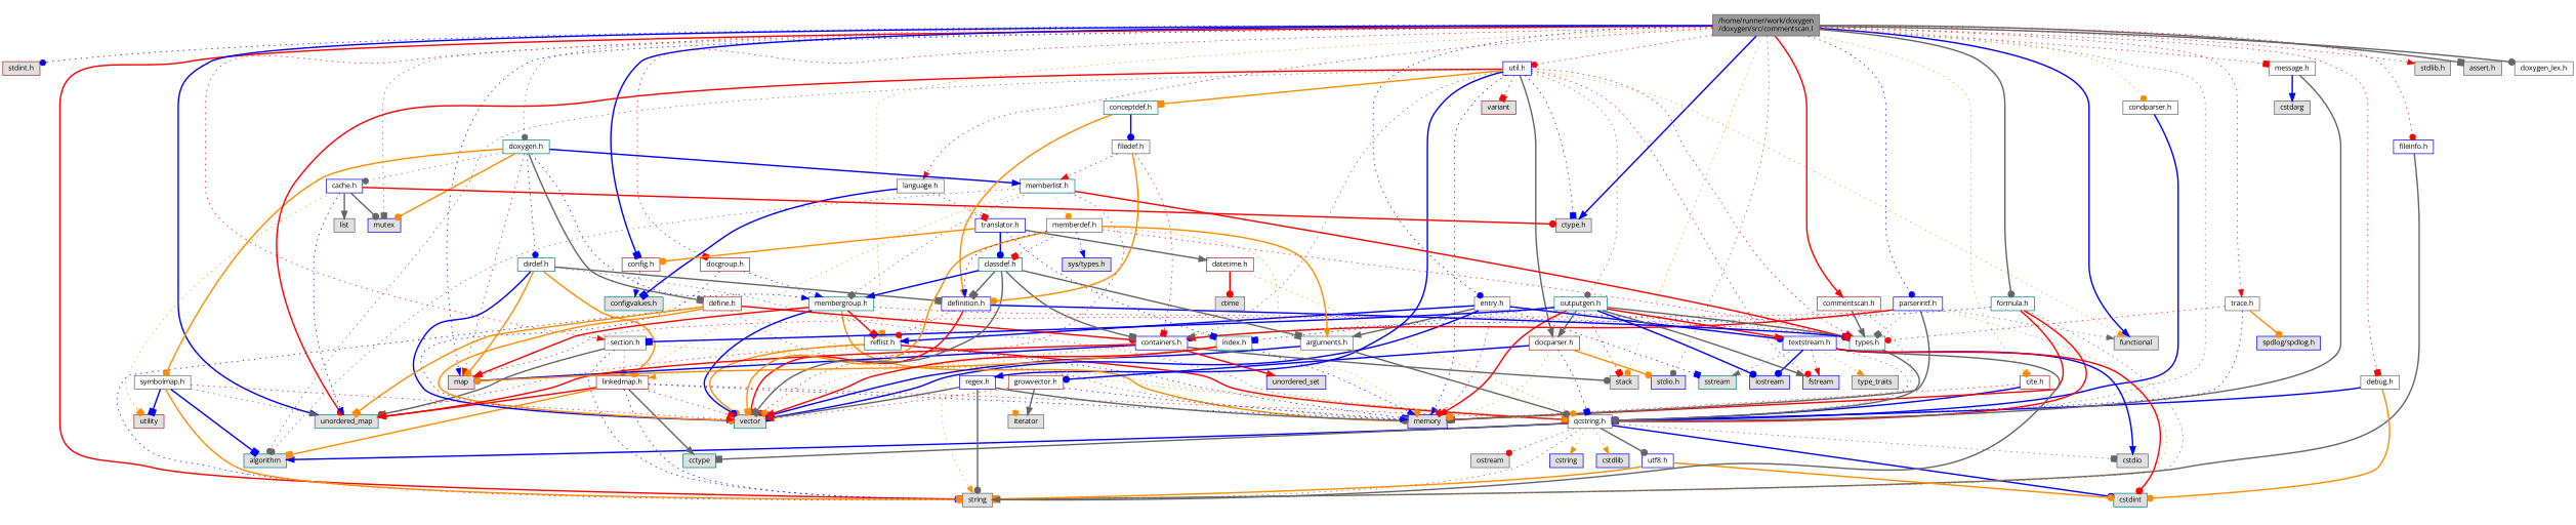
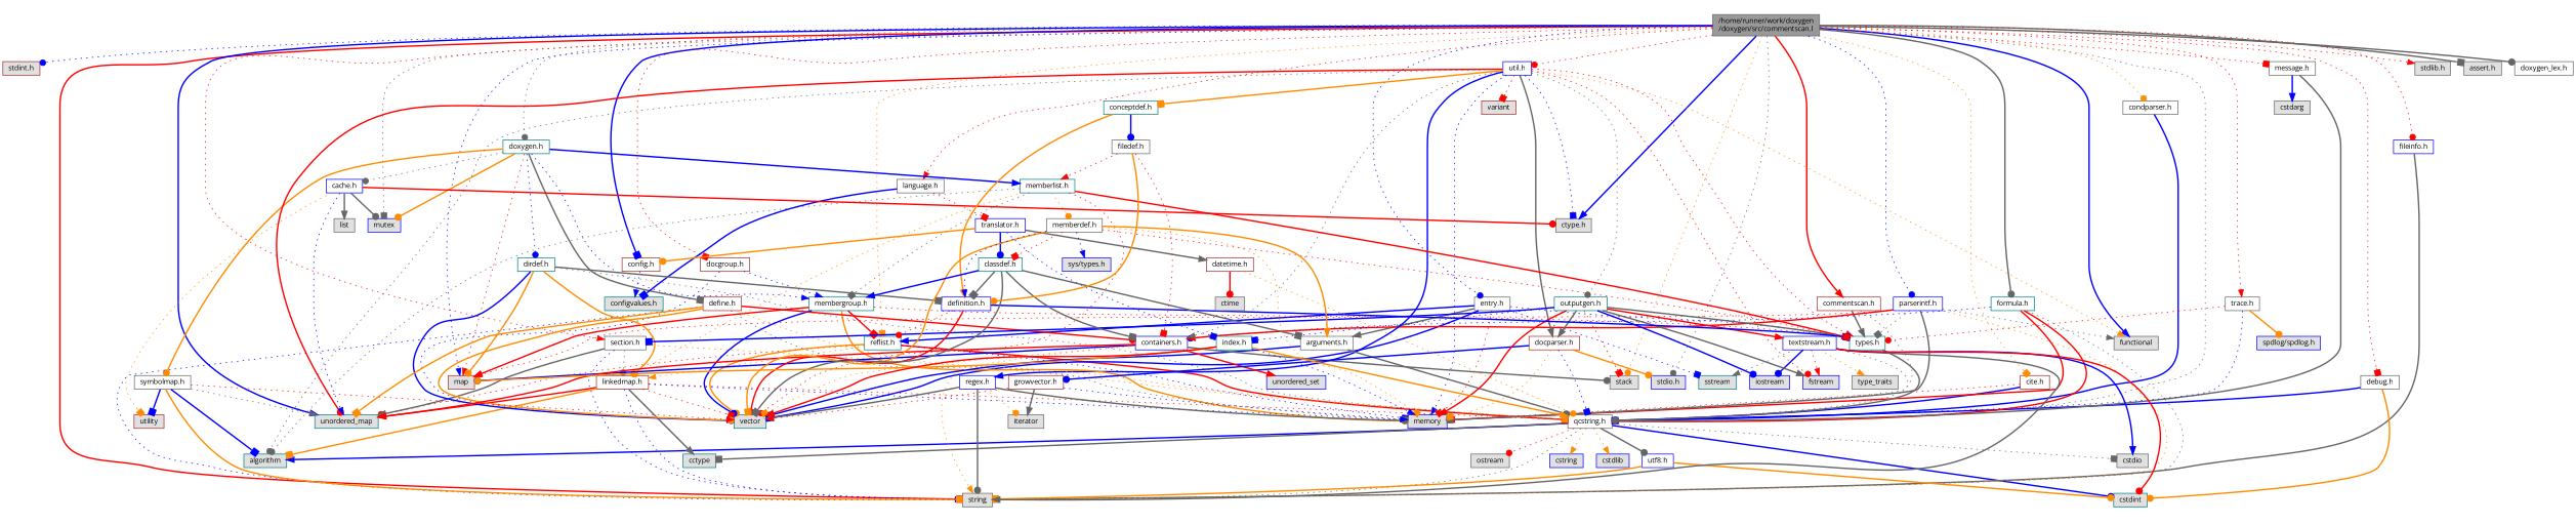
  digraph {
    fontname="Open Sans"
    node [color=gray40 fillcolor=white fontname="Open Sans" fontsize=10 shape=box style=filled]
    edge [arrowhead=normal color=blue fontname="Open Sans" fontsize=10 labelfontname=Helvetica labelfontsize=10 style=bold]
    n1 [fillcolor=grey60 fontcolor=black height=0.2 label="/home/runner/work/doxygen\l/doxygen/src/commentscan.l" width=0.4]
    n2 [color=brown fillcolor="#E0E0E0" height=0.2 label="stdint.h" width=0.4]
    n3 [color=brown fillcolor="#E0E0E0" height=0.2 label=map width=0.4]
    n4 [fillcolor="#E0E0E0" height=0.2 label=stack width=0.4]
    n5 [fillcolor="#E0E0E0" height=0.2 label=string width=0.4]
    n6 [color=blue fillcolor="#E0E0E0" height=0.2 label=mutex width=0.4]
    n7 [fillcolor="#E0E0E0" height=0.2 label=functional width=0.4]
    n8 [color=teal fillcolor="#E0E0E0" height=0.2 label=unordered_map width=0.4]
    n9 [color=blue fillcolor="#E0E0E0" height=0.2 label="stdio.h" width=0.4]
    n10 [fillcolor="#E0E0E0" height=0.2 label="stdlib.h" width=0.4]
    n11 [fillcolor="#E0E0E0" height=0.2 label="assert.h" width=0.4]
    n12 [fillcolor="#E0E0E0" height=0.2 label="ctype.h" width=0.4]
    n13 [height=0.2 label="qcstring.h" width=0.4]
    n14 [color=blue height=0.2 label="fileinfo.h" width=0.4]
    n15 [color=brown height=0.2 label="cite.h" width=0.4]
    n16 [color=brown height=0.2 label="commentscan.h" width=0.4]
    n17 [height=0.2 label="condparser.h" width=0.4]
    n18 [color=brown height=0.2 label="config.h" width=0.4]
    n19 [height=0.2 label="debug.h" width=0.4]
    n20 [color=brown height=0.2 label="docgroup.h" width=0.4]
    n21 [color=teal height=0.2 label="reflist.h" width=0.4]
    n22 [color=teal height=0.2 label="doxygen.h" width=0.4]
    n23 [height=0.2 label="entry.h" width=0.4]
    n24 [color=teal height=0.2 label="formula.h" width=0.4]
    n25 [height=0.2 label="language.h" width=0.4]
    n26 [height=0.2 label="message.h" width=0.4]
    n27 [color=blue height=0.2 label="parserintf.h" width=0.4]
    n28 [height=0.2 label="section.h" width=0.4]
    n29 [color=blue height=0.2 label="util.h" width=0.4]
    n30 [height=0.2 label="trace.h" width=0.4]
    n31 [height=0.2 label="doxygen_lex.h" width=0.4]
    n32 [color=teal fillcolor="#E0E0E0" height=0.2 label=algorithm width=0.4]
    n33 [color=teal fillcolor="#E0E0E0" height=0.2 label=cctype width=0.4]
    n34 [color=blue fillcolor="#E0E0E0" height=0.2 label=cstring width=0.4]
    n35 [fillcolor="#E0E0E0" height=0.2 label=cstdio width=0.4]
    n36 [color=blue fillcolor="#E0E0E0" height=0.2 label=cstdlib width=0.4]
    n37 [color=teal fillcolor="#E0E0E0" height=0.2 label=cstdint width=0.4]
    n38 [fillcolor="#E0E0E0" height=0.2 label=ostream width=0.4]
    n39 [color=blue height=0.2 label="utf8.h" width=0.4]
    n40 [color=blue fillcolor="#E0E0E0" height=0.2 label=memory width=0.4]
    n41 [color=teal height=0.2 label="types.h" width=0.4]
    n42 [color=teal fillcolor="#E0E0E0" height=0.2 label="configvalues.h" width=0.4]
    n43 [color=teal fillcolor="#E0E0E0" height=0.2 label=vector width=0.4]
    n44 [color=teal height=0.2 label="membergroup.h" width=0.4]
    n45 [color=brown height=0.2 label="linkedmap.h" width=0.4]
    n46 [color=teal height=0.2 label="dirdef.h" width=0.4]
    n47 [color=teal height=0.2 label="memberlist.h" width=0.4]
    n48 [color=brown height=0.2 label="define.h" width=0.4]
    n49 [color=blue height=0.2 label="cache.h" width=0.4]
    n50 [height=0.2 label="symbolmap.h" width=0.4]
    n51 [height=0.2 label="arguments.h" width=0.4]
    n52 [color=teal fillcolor="#E0E0E0" height=0.2 label=sstream width=0.4]
    n53 [color=blue height=0.2 label="textstream.h" width=0.4]
    n54 [color=blue height=0.2 label="containers.h" width=0.4]
    n55 [color=blue height=0.2 label="translator.h" width=0.4]
    n56 [fillcolor="#E0E0E0" height=0.2 label=cstdarg width=0.4]
    n57 [color=blue fillcolor="#E0E0E0" height=0.2 label=fstream width=0.4]
    n58 [color=brown fillcolor="#E0E0E0" height=0.2 label=variant width=0.4]
    n59 [color=brown height=0.2 label="docparser.h" width=0.4]
    n60 [color=teal height=0.2 label="outputgen.h" width=0.4]
    n61 [color=blue height=0.2 label="regex.h" width=0.4]
    n62 [color=teal height=0.2 label="conceptdef.h" width=0.4]
    n63 [color=blue fillcolor="#E0E0E0" height=0.2 label="spdlog/spdlog.h" width=0.4]
    n64 [color=blue fillcolor="#E0E0E0" height=0.2 label=unordered_set width=0.4]
    n65 [color=blue height=0.2 label="definition.h" width=0.4]
    n66 [height=0.2 label="memberdef.h" width=0.4]
    n67 [fillcolor="#E0E0E0" height=0.2 label=list width=0.4]
    n68 [color=brown fillcolor="#E0E0E0" height=0.2 label=utility width=0.4]
    n69 [color=blue fillcolor="#E0E0E0" height=0.2 label="sys/types.h" width=0.4]
    n70 [color=teal height=0.2 label="classdef.h" width=0.4]
    n71 [color=blue fillcolor="#E0E0E0" height=0.2 label=iostream width=0.4]
    n72 [fillcolor="#E0E0E0" height=0.2 label=type_traits width=0.4]
    n73 [color=brown height=0.2 label="datetime.h" width=0.4]
    n74 [color=teal height=0.2 label="index.h" width=0.4]
    n75 [fillcolor="#E0E0E0" height=0.2 label=ctime width=0.4]
    n76 [color=brown height=0.2 label="growvector.h" width=0.4]
    n77 [fillcolor="#E0E0E0" height=0.2 label=iterator width=0.4]
    n78 [height=0.2 label="filedef.h" width=0.4]
    n1 -> n2 [arrowhead=dot style=dotted]
    n1 -> n3 [style=dotted]
    n1 -> n4 [arrowhead=dot color=darkorange style=dotted]
    n1 -> n5 [arrowhead=box color=red]
    n1 -> n6 [arrowhead=box color=gray40 style=dotted]
    n1 -> n7
    n1 -> n8
    n1 -> n9 [arrowhead=dot color=gray40 style=dotted]
    n1 -> n10 [color=red style=dotted]
    n1 -> n11 [arrowhead=box color=gray40]
    n1 -> n12
    n1 -> n13 [arrowhead=box color=gray40 style=dotted]
    n1 -> n14 [arrowhead=dot color=red style=dotted]
    n1 -> n15 [arrowhead=box color=darkorange style=dotted]
    n1 -> n16 [color=red]
    n1 -> n17 [arrowhead=dot color=darkorange style=dotted]
    n1 -> n18 [arrowhead=box]
    n1 -> n19 [arrowhead=box color=red style=dotted]
    n1 -> n20 [arrowhead=box color=red style=dotted]
    n1 -> n21 [arrowhead=box color=darkorange style=dotted]
    n1 -> n22 [arrowhead=dot color=gray40 style=dotted]
    n1 -> n23 [arrowhead=dot style=dotted]
    n1 -> n24 [arrowhead=dot color=gray40]
    n1 -> n25 [color=red style=dotted]
    n1 -> n26 [arrowhead=box color=red style=dotted]
    n1 -> n27 [arrowhead=dot style=dotted]
    n1 -> n28 [color=red style=dotted]
    n1 -> n29 [arrowhead=dot color=red style=dotted]
    n1 -> n30 [color=red style=dotted]
    n1 -> n31 [arrowhead=dot color=gray40]
    n13 -> n5 [color=gray40 style=dotted]
    n13 -> n32
    n13 -> n33 [arrowhead=box color=gray40]
    n13 -> n34 [color=darkorange style=dotted]
    n13 -> n35 [arrowhead=box color=gray40 style=dotted]
    n13 -> n36 [color=darkorange style=dotted]
    n13 -> n37 [arrowhead=dot]
    n13 -> n38 [arrowhead=dot color=red style=dotted]
    n13 -> n39 [arrowhead=dot color=gray40]
    n14 -> n5 [arrowhead=box color=gray40]
    n15 -> n13 [arrowhead=dot]
    n15 -> n40 [arrowhead=box color=red style=dotted]
    n16 -> n40 [arrowhead=dot color=gray40 style=dotted]
    n16 -> n41 [color=gray40]
    n17 -> n13 [arrowhead=box]
    n18 -> n42 [style=dotted]
    n19 -> n13 [arrowhead=dot]
    n19 -> n37 [arrowhead=dot color=darkorange]
    n20 -> n43 [style=dotted]
    n20 -> n44 [style=dotted]
    n21 -> n8 [arrowhead=dot color=red style=dotted]
    n21 -> n13 [arrowhead=box color=red]
    n21 -> n40 [arrowhead=box style=dotted]
    n21 -> n43 [arrowhead=dot color=darkorange]
    n21 -> n45 [color=darkorange style=dotted]
    n22 -> n3 [color=red style=dotted]
    n22 -> n6 [arrowhead=dot color=darkorange]
    n22 -> n44 [style=dotted]
    n22 -> n46 [arrowhead=dot style=dotted]
    n22 -> n47
    n22 -> n48 [arrowhead=box color=gray40]
    n22 -> n49 [arrowhead=dot color=gray40 style=dotted]
    n22 -> n50 [arrowhead=dot color=darkorange]
    n23 -> n21
    n23 -> n40 [arrowhead=box color=red style=dotted]
    n23 -> n41 [style=dotted]
    n23 -> n43 [arrowhead=box]
    n23 -> n51 [color=gray40]
    n23 -> n52 [arrowhead=box style=dotted]
-   n23 -> n53 [arrowhead=dot]
    n24 -> n5 [color=gray40 style=dotted]
    n24 -> n13 [arrowhead=dot color=red]
    n24 -> n40 [color=red]
    n24 -> n54 [arrowhead=dot style=dotted]
    n25 -> n42 [arrowhead=box]
    n25 -> n55 [arrowhead=box color=red style=dotted]
    n26 -> n13 [arrowhead=dot color=gray40]
    n26 -> n56
    n27 -> n3 [color=red style=dotted]
    n27 -> n5 [color=darkorange style=dotted]
    n27 -> n7 [color=gray40 style=dotted]
    n27 -> n40 [arrowhead=box color=gray40]
    n27 -> n41 [arrowhead=box color=gray40 style=dotted]
    n27 -> n54 [color=red]
    n28 -> n5 [arrowhead=dot style=dotted]
    n28 -> n8 [color=gray40]
    n28 -> n13 [arrowhead=dot color=darkorange style=dotted]
    n28 -> n45 [arrowhead=dot color=gray40 style=dotted]
    n29 -> n7 [color=darkorange style=dotted]
    n29 -> n8 [arrowhead=dot color=red]
    n29 -> n12 [arrowhead=box style=dotted]
    n29 -> n32 [arrowhead=dot color=gray40 style=dotted]
    n29 -> n40 [style=dotted]
    n29 -> n41 [color=red style=dotted]
    n29 -> n54 [color=gray40 style=dotted]
    n29 -> n57 [arrowhead=dot color=red style=dotted]
    n29 -> n58 [arrowhead=box color=red style=dotted]
    n29 -> n59 [color=gray40]
    n29 -> n60 [arrowhead=dot color=gray40 style=dotted]
    n29 -> n61
    n29 -> n62 [arrowhead=box color=darkorange]
    n30 -> n13 [arrowhead=box style=dotted]
    n30 -> n41 [arrowhead=dot color=red style=dotted]
    n30 -> n63 [arrowhead=dot color=darkorange]
    n39 -> n5 [arrowhead=box color=darkorange]
    n39 -> n37 [arrowhead=dot color=darkorange]
    n41 -> n13 [arrowhead=dot color=gray40]
    n44 -> n3 [color=red]
    n44 -> n21 [arrowhead=box color=red]
    n44 -> n40 [arrowhead=dot color=darkorange]
    n44 -> n41 [color=red style=dotted]
    n44 -> n43 [arrowhead=dot]
    n45 -> n5 [style=dotted]
    n45 -> n8 [color=red]
    n45 -> n13 [arrowhead=box color=red style=dotted]
    n45 -> n32 [arrowhead=box color=darkorange]
    n45 -> n33 [color=gray40]
    n45 -> n40 [style=dotted]
    n45 -> n43 [arrowhead=box color=red style=dotted]
    n46 -> n3 [arrowhead=dot color=darkorange]
    n46 -> n13 [arrowhead=dot color=gray40 style=dotted]
    n46 -> n43 [arrowhead=dot]
    n46 -> n45 [arrowhead=dot color=darkorange]
    n46 -> n65 [arrowhead=box color=gray40]
    n47 -> n32 [arrowhead=dot color=gray40 style=dotted]
    n47 -> n41 [color=red]
    n47 -> n43 [arrowhead=dot color=red style=dotted]
    n47 -> n44 [arrowhead=box color=gray40 style=dotted]
    n47 -> n45 [arrowhead=dot color=darkorange style=dotted]
    n47 -> n66 [arrowhead=dot color=darkorange style=dotted]
    n48 -> n5 [style=dotted]
    n48 -> n8 [arrowhead=box color=darkorange]
    n48 -> n13 [arrowhead=box color=darkorange style=dotted]
    n48 -> n40 [arrowhead=box color=gray40 style=dotted]
    n48 -> n43 [arrowhead=dot color=darkorange]
    n48 -> n54 [arrowhead=dot color=red]
    n49 -> n6 [arrowhead=dot color=gray40]
    n49 -> n8 [style=dotted]
    n49 -> n12 [arrowhead=dot color=red]
    n49 -> n67 [color=gray40]
    n49 -> n68 [arrowhead=box color=darkorange style=dotted]
    n50 -> n5 [arrowhead=box color=darkorange]
    n50 -> n8 [color=gray40 style=dotted]
    n50 -> n32 [arrowhead=box]
    n50 -> n43 [color=red style=dotted]
    n50 -> n68 [arrowhead=box]
    n51 -> n13 [arrowhead=dot color=gray40]
    n51 -> n43 [arrowhead=box]
    n53 -> n5 [color=gray40]
    n53 -> n13 [arrowhead=dot color=gray40 style=dotted]
    n53 -> n35
    n53 -> n37 [arrowhead=dot color=red]
    n53 -> n52 [color=gray40 style=dotted]
    n53 -> n57 [color=red style=dotted]
    n53 -> n71 [arrowhead=dot]
    n53 -> n72 [color=darkorange style=dotted]
    n54 -> n3 [arrowhead=dot]
    n54 -> n4 [arrowhead=dot color=gray40]
    n54 -> n5 [color=darkorange style=dotted]
    n54 -> n8 [color=red]
    n54 -> n43 [arrowhead=box color=darkorange style=dotted]
    n54 -> n64 [color=red]
    n55 -> n18 [arrowhead=dot color=darkorange]
    n55 -> n70 [arrowhead=dot]
    n55 -> n73 [color=gray40]
    n55 -> n74 [arrowhead=box style=dotted]
    n59 -> n9 [arrowhead=dot color=darkorange]
    n59 -> n13 [arrowhead=box style=dotted]
    n59 -> n40 [arrowhead=box color=darkorange style=dotted]
    n59 -> n76 [arrowhead=dot]
    n60 -> n4 [arrowhead=box color=red style=dotted]
    n60 -> n28 [arrowhead=box]
    n60 -> n40 [color=red]
    n60 -> n41 [arrowhead=box color=gray40]
    n60 -> n53 [color=red]
    n60 -> n57 [color=gray40]
    n60 -> n59 [color=gray40]
    n60 -> n71 [arrowhead=dot]
    n60 -> n74 [arrowhead=box style=dotted]
    n61 -> n5 [arrowhead=dot color=gray40]
    n61 -> n40 [arrowhead=dot color=gray40]
    n61 -> n43 [color=gray40]
    n61 -> n77 [arrowhead=dot color=darkorange style=dotted]
    n62 -> n65 [color=darkorange]
    n62 -> n78 [arrowhead=dot]
    n65 -> n21 [arrowhead=dot color=red style=dotted]
    n65 -> n41 [arrowhead=box]
    n65 -> n43 [arrowhead=dot color=red]
    n66 -> n40 [arrowhead=box color=darkorange style=dotted]
    n66 -> n41 [arrowhead=box color=red style=dotted]
    n66 -> n43 [arrowhead=box color=darkorange]
    n66 -> n51 [color=darkorange]
    n66 -> n65 [style=dotted]
    n66 -> n69 [style=dotted]
    n66 -> n70 [arrowhead=box color=red style=dotted]
    n70 -> n43 [arrowhead=box color=gray40]
    n70 -> n44
    n70 -> n51 [arrowhead=box color=gray40]
    n70 -> n54 [arrowhead=box color=gray40]
    n70 -> n65 [arrowhead=box color=gray40]
    n73 -> n13 [arrowhead=dot color=darkorange style=dotted]
    n73 -> n75 [arrowhead=dot color=red]
    n74 -> n3 [arrowhead=dot color=darkorange]
+   n74 -> n13 [color=darkorange]
    n74 -> n40 [style=dotted]
    n74 -> n43 [color=red]
    n76 -> n40 [style=dotted]
    n76 -> n43 [color=red style=dotted]
    n76 -> n77 [color=gray40]
    n78 -> n47 [color=red style=dotted]
    n78 -> n54 [arrowhead=box color=red style=dotted]
    n78 -> n65 [arrowhead=dot color=darkorange]
  }
